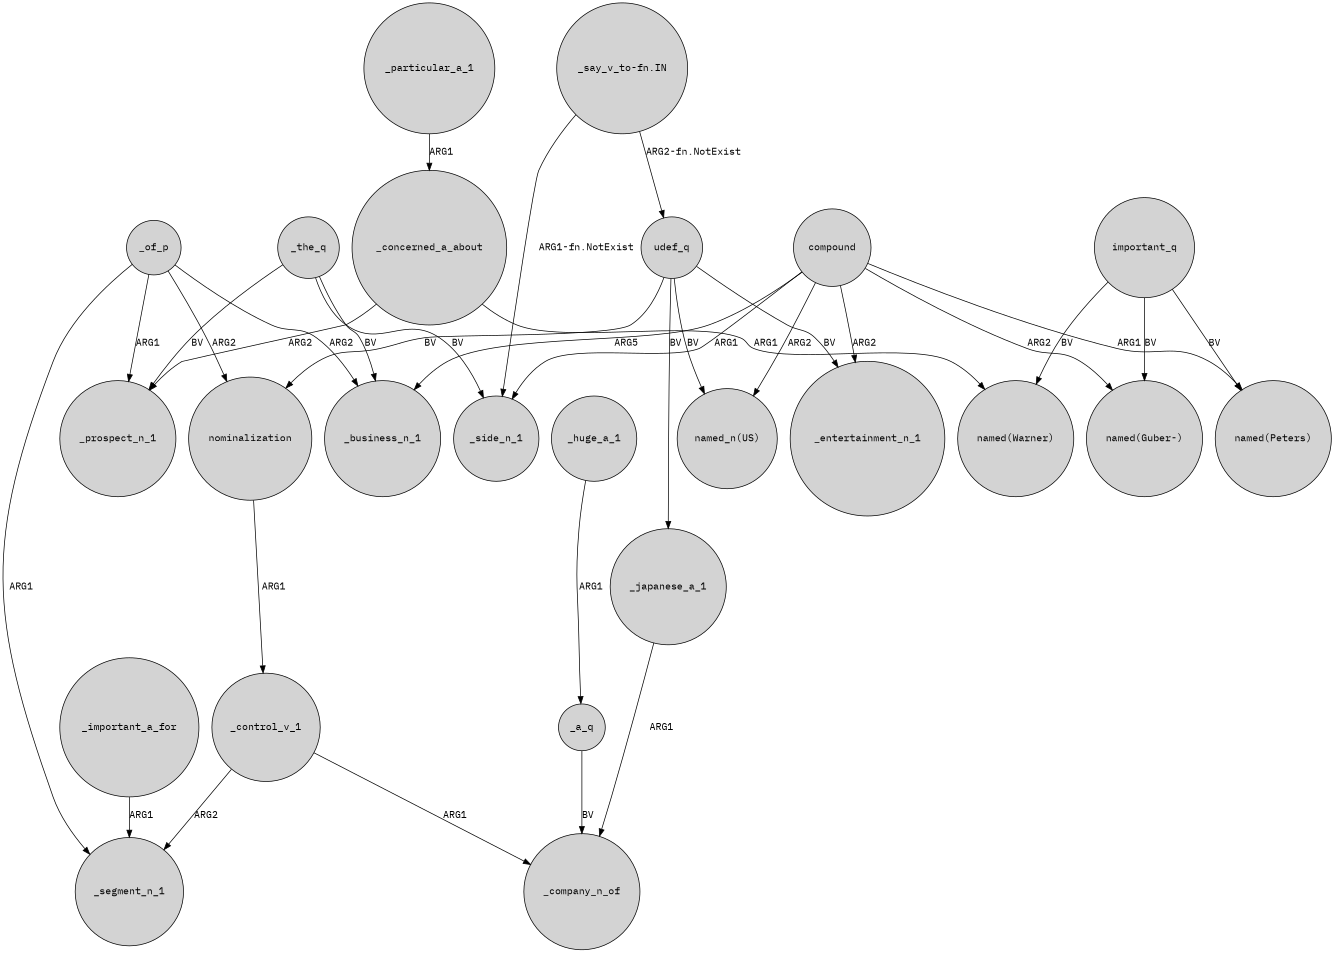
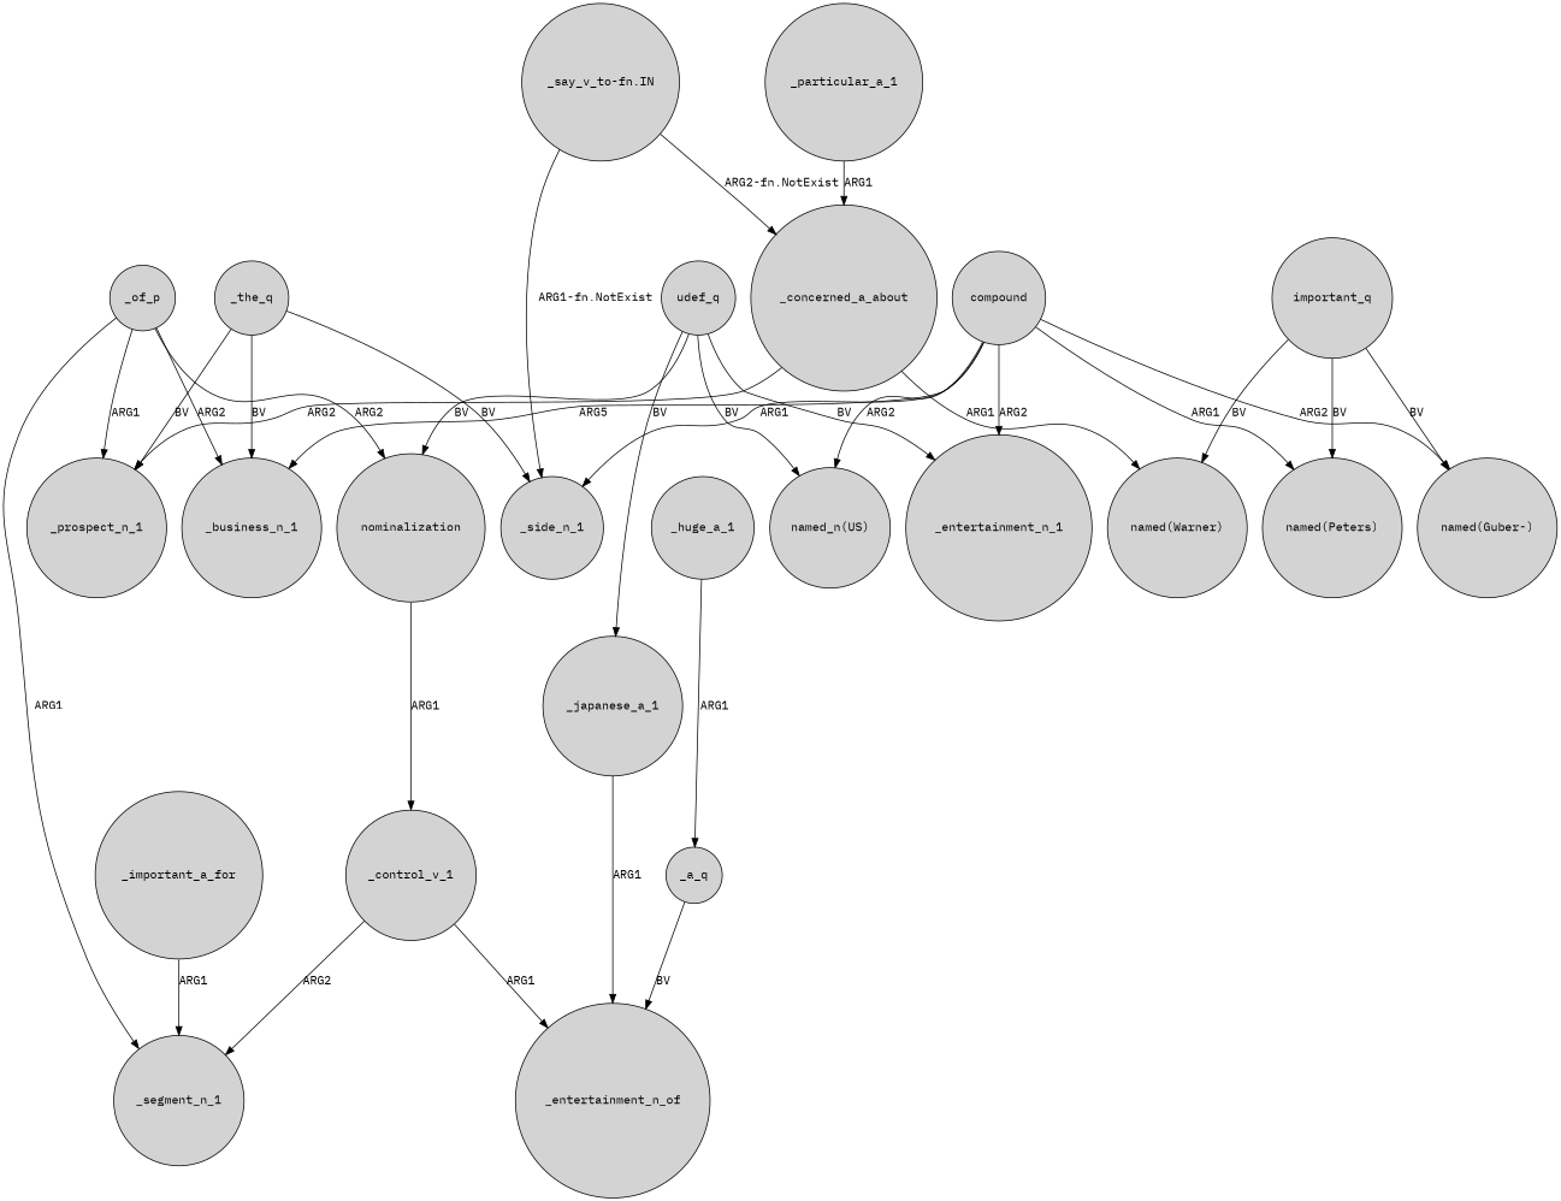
  digraph {
    fontname="IBM Plex Mono"
    node [fontname="IBM Plex Mono" shape=circle style=filled]
    edge [fontname="IBM Plex Mono"]
    _the_q
    _business_n_1
    _prospect_n_1
    _side_n_1
    _control_v_1
    _segment_n_1
-   _company_n_of
+   _company_n_of [label=_entertainment_n_of]
    udef_q
    "named_n(US)"
    nominalization
    _entertainment_n_1
    _japanese_a_1
    _concerned_a_about
    "named(Warner)"
    _important_a_for
    compound
    "named(Guber-)"
    "named(Peters)"
    n19 [label=important_q]
    _of_p
    "_say_v_to-fn.IN"
    _huge_a_1
    _a_q
    _particular_a_1
    _the_q -> _business_n_1 [label=BV]
    _the_q -> _prospect_n_1 [label=BV]
    _the_q -> _side_n_1 [label=BV]
    _control_v_1 -> _segment_n_1 [label=ARG2]
    _control_v_1 -> _company_n_of [label=ARG1]
    udef_q -> "named_n(US)" [label=BV]
    udef_q -> nominalization [label=BV]
    udef_q -> _entertainment_n_1 [label=BV]
    udef_q -> _japanese_a_1 [label=BV]
    nominalization -> _control_v_1 [label=ARG1]
    _japanese_a_1 -> _company_n_of [label=ARG1]
    _concerned_a_about -> _prospect_n_1 [label=ARG2]
    _concerned_a_about -> "named(Warner)" [label=ARG1]
    _important_a_for -> _segment_n_1 [label=ARG1]
    compound -> _business_n_1 [label=ARG5]
    compound -> _side_n_1 [label=ARG1]
    compound -> "named_n(US)" [label=ARG2]
    compound -> _entertainment_n_1 [label=ARG2]
    compound -> "named(Guber-)" [label=ARG2]
    compound -> "named(Peters)" [label=ARG1]
    n19 -> "named(Warner)" [label=BV]
    n19 -> "named(Guber-)" [label=BV]
    n19 -> "named(Peters)" [label=BV]
    _of_p -> _business_n_1 [label=ARG2]
    _of_p -> _prospect_n_1 [label=ARG1]
    _of_p -> _segment_n_1 [label=ARG1]
    _of_p -> nominalization [label=ARG2]
    "_say_v_to-fn.IN" -> _side_n_1 [label="ARG1-fn.NotExist"]
-   "_say_v_to-fn.IN" -> udef_q [label="ARG2-fn.NotExist"]
+   "_say_v_to-fn.IN" -> _concerned_a_about [label="ARG2-fn.NotExist"]
    _huge_a_1 -> _a_q [label=ARG1]
    _a_q -> _company_n_of [label=BV]
    _particular_a_1 -> _concerned_a_about [label=ARG1]
  }
